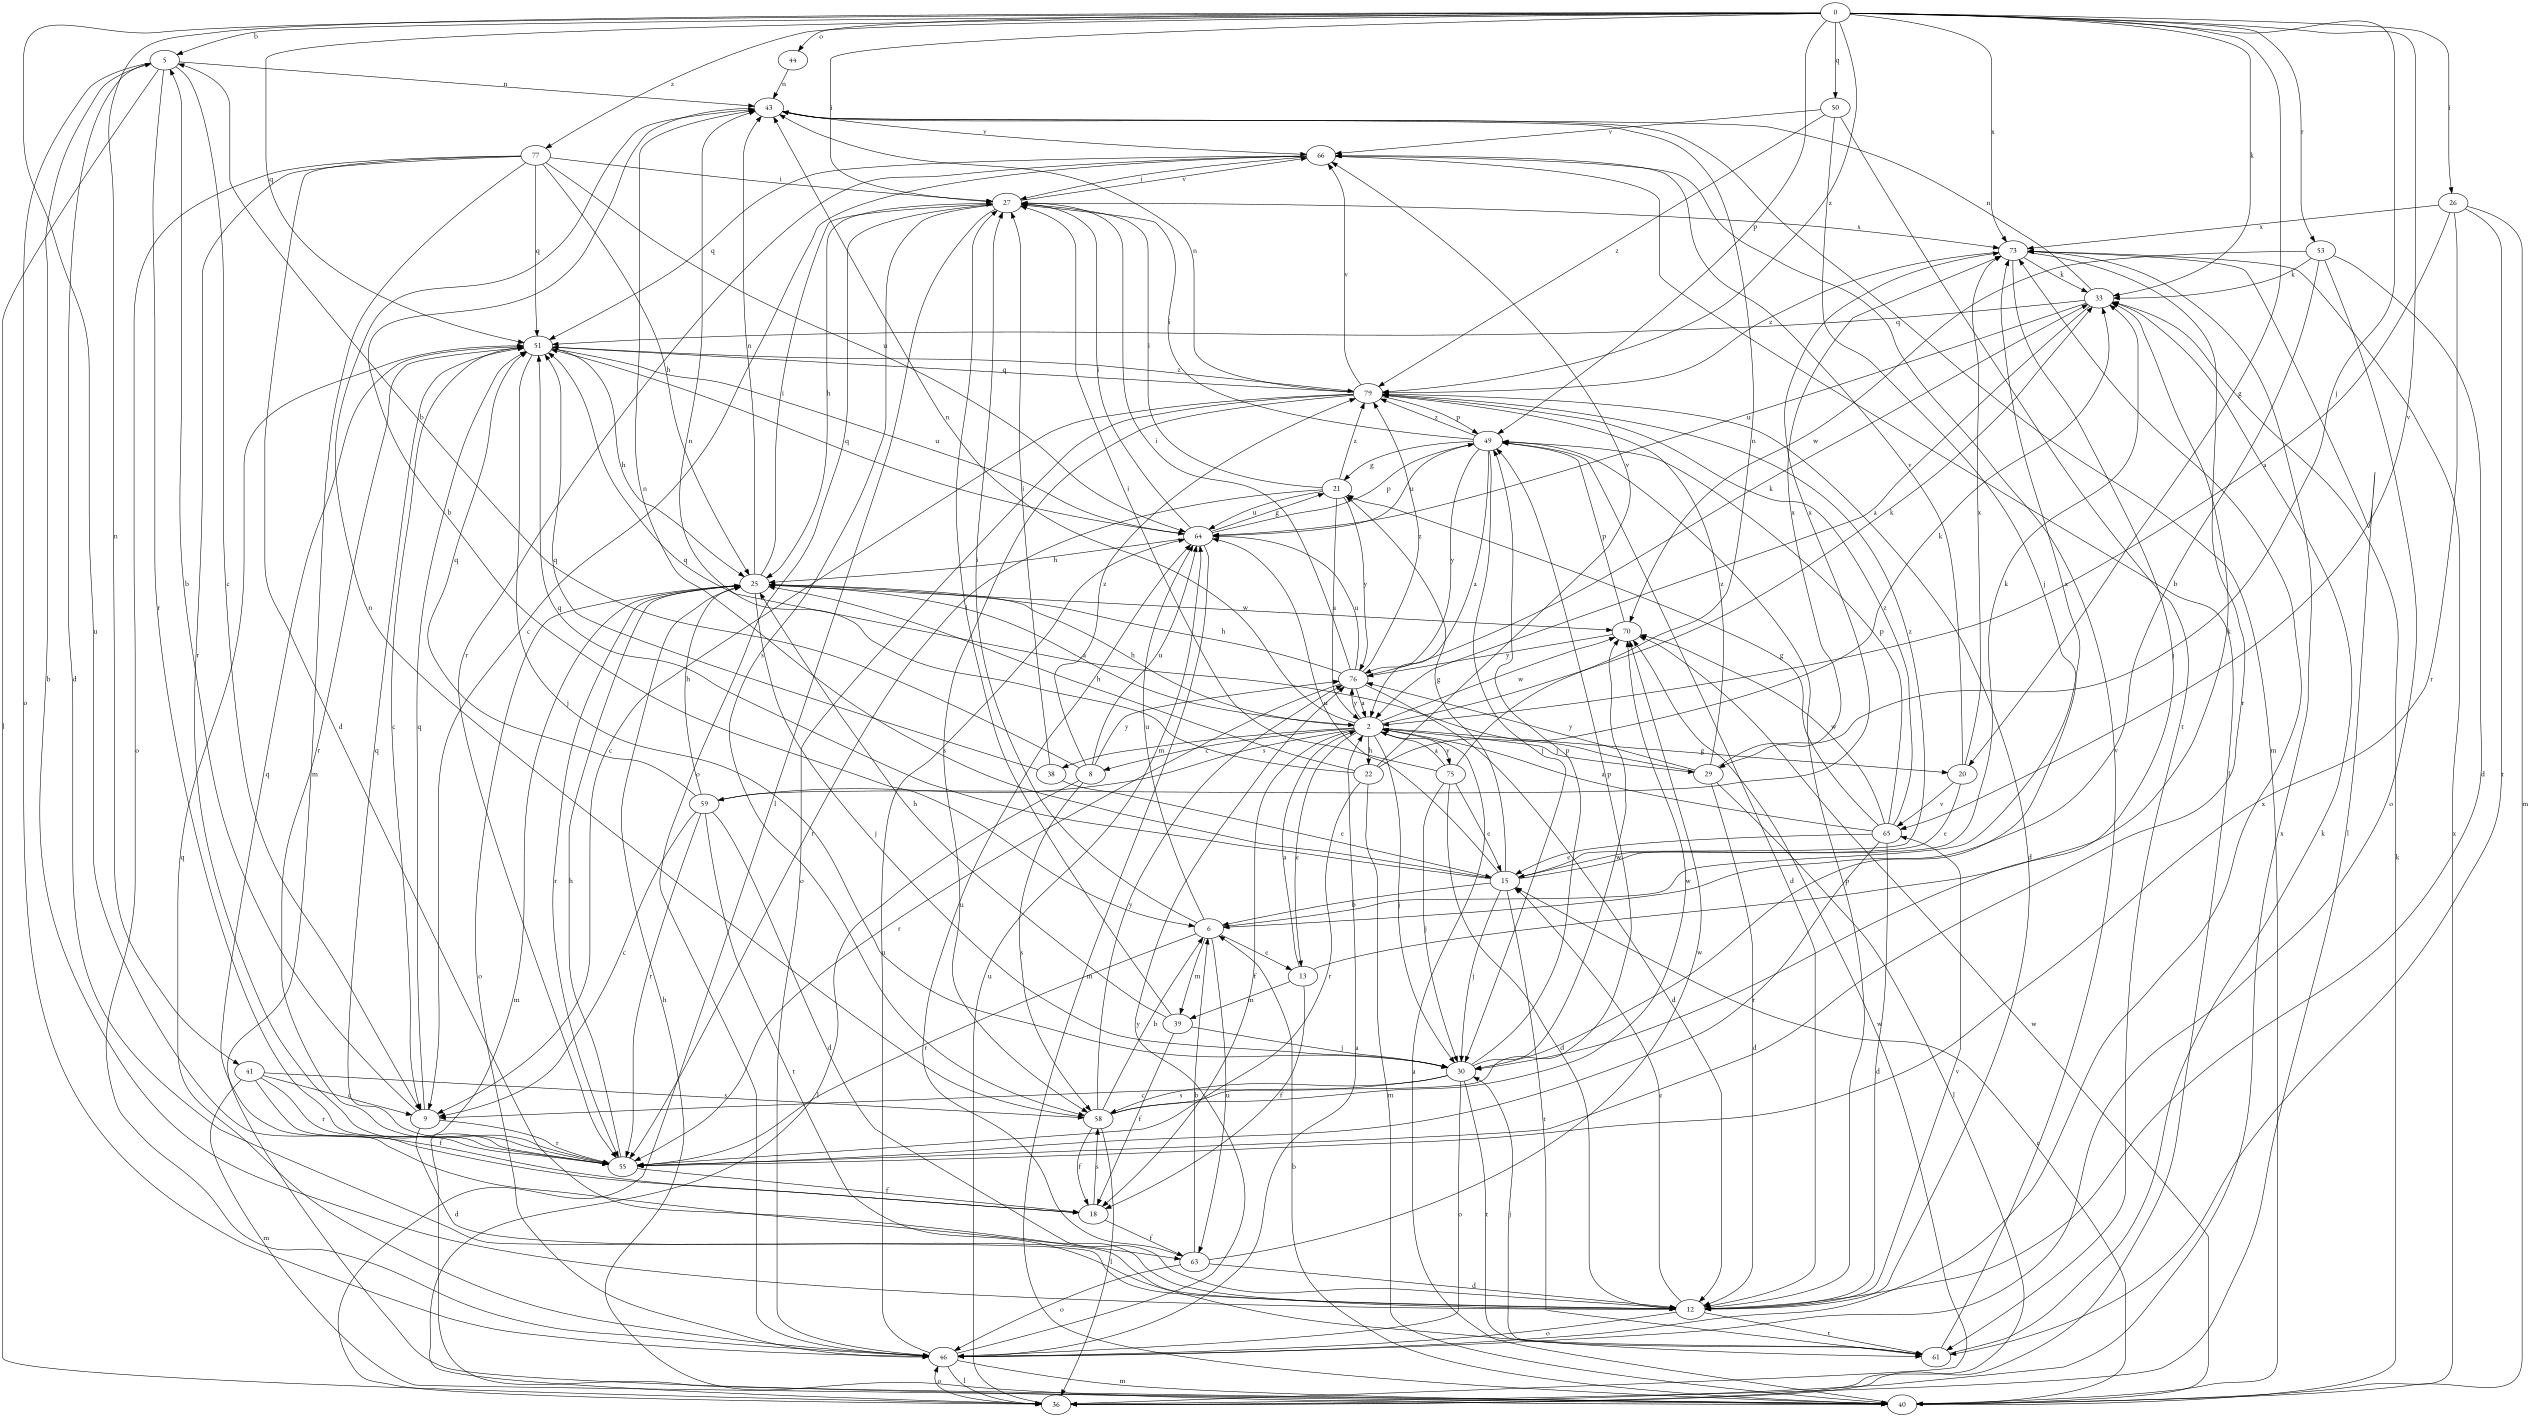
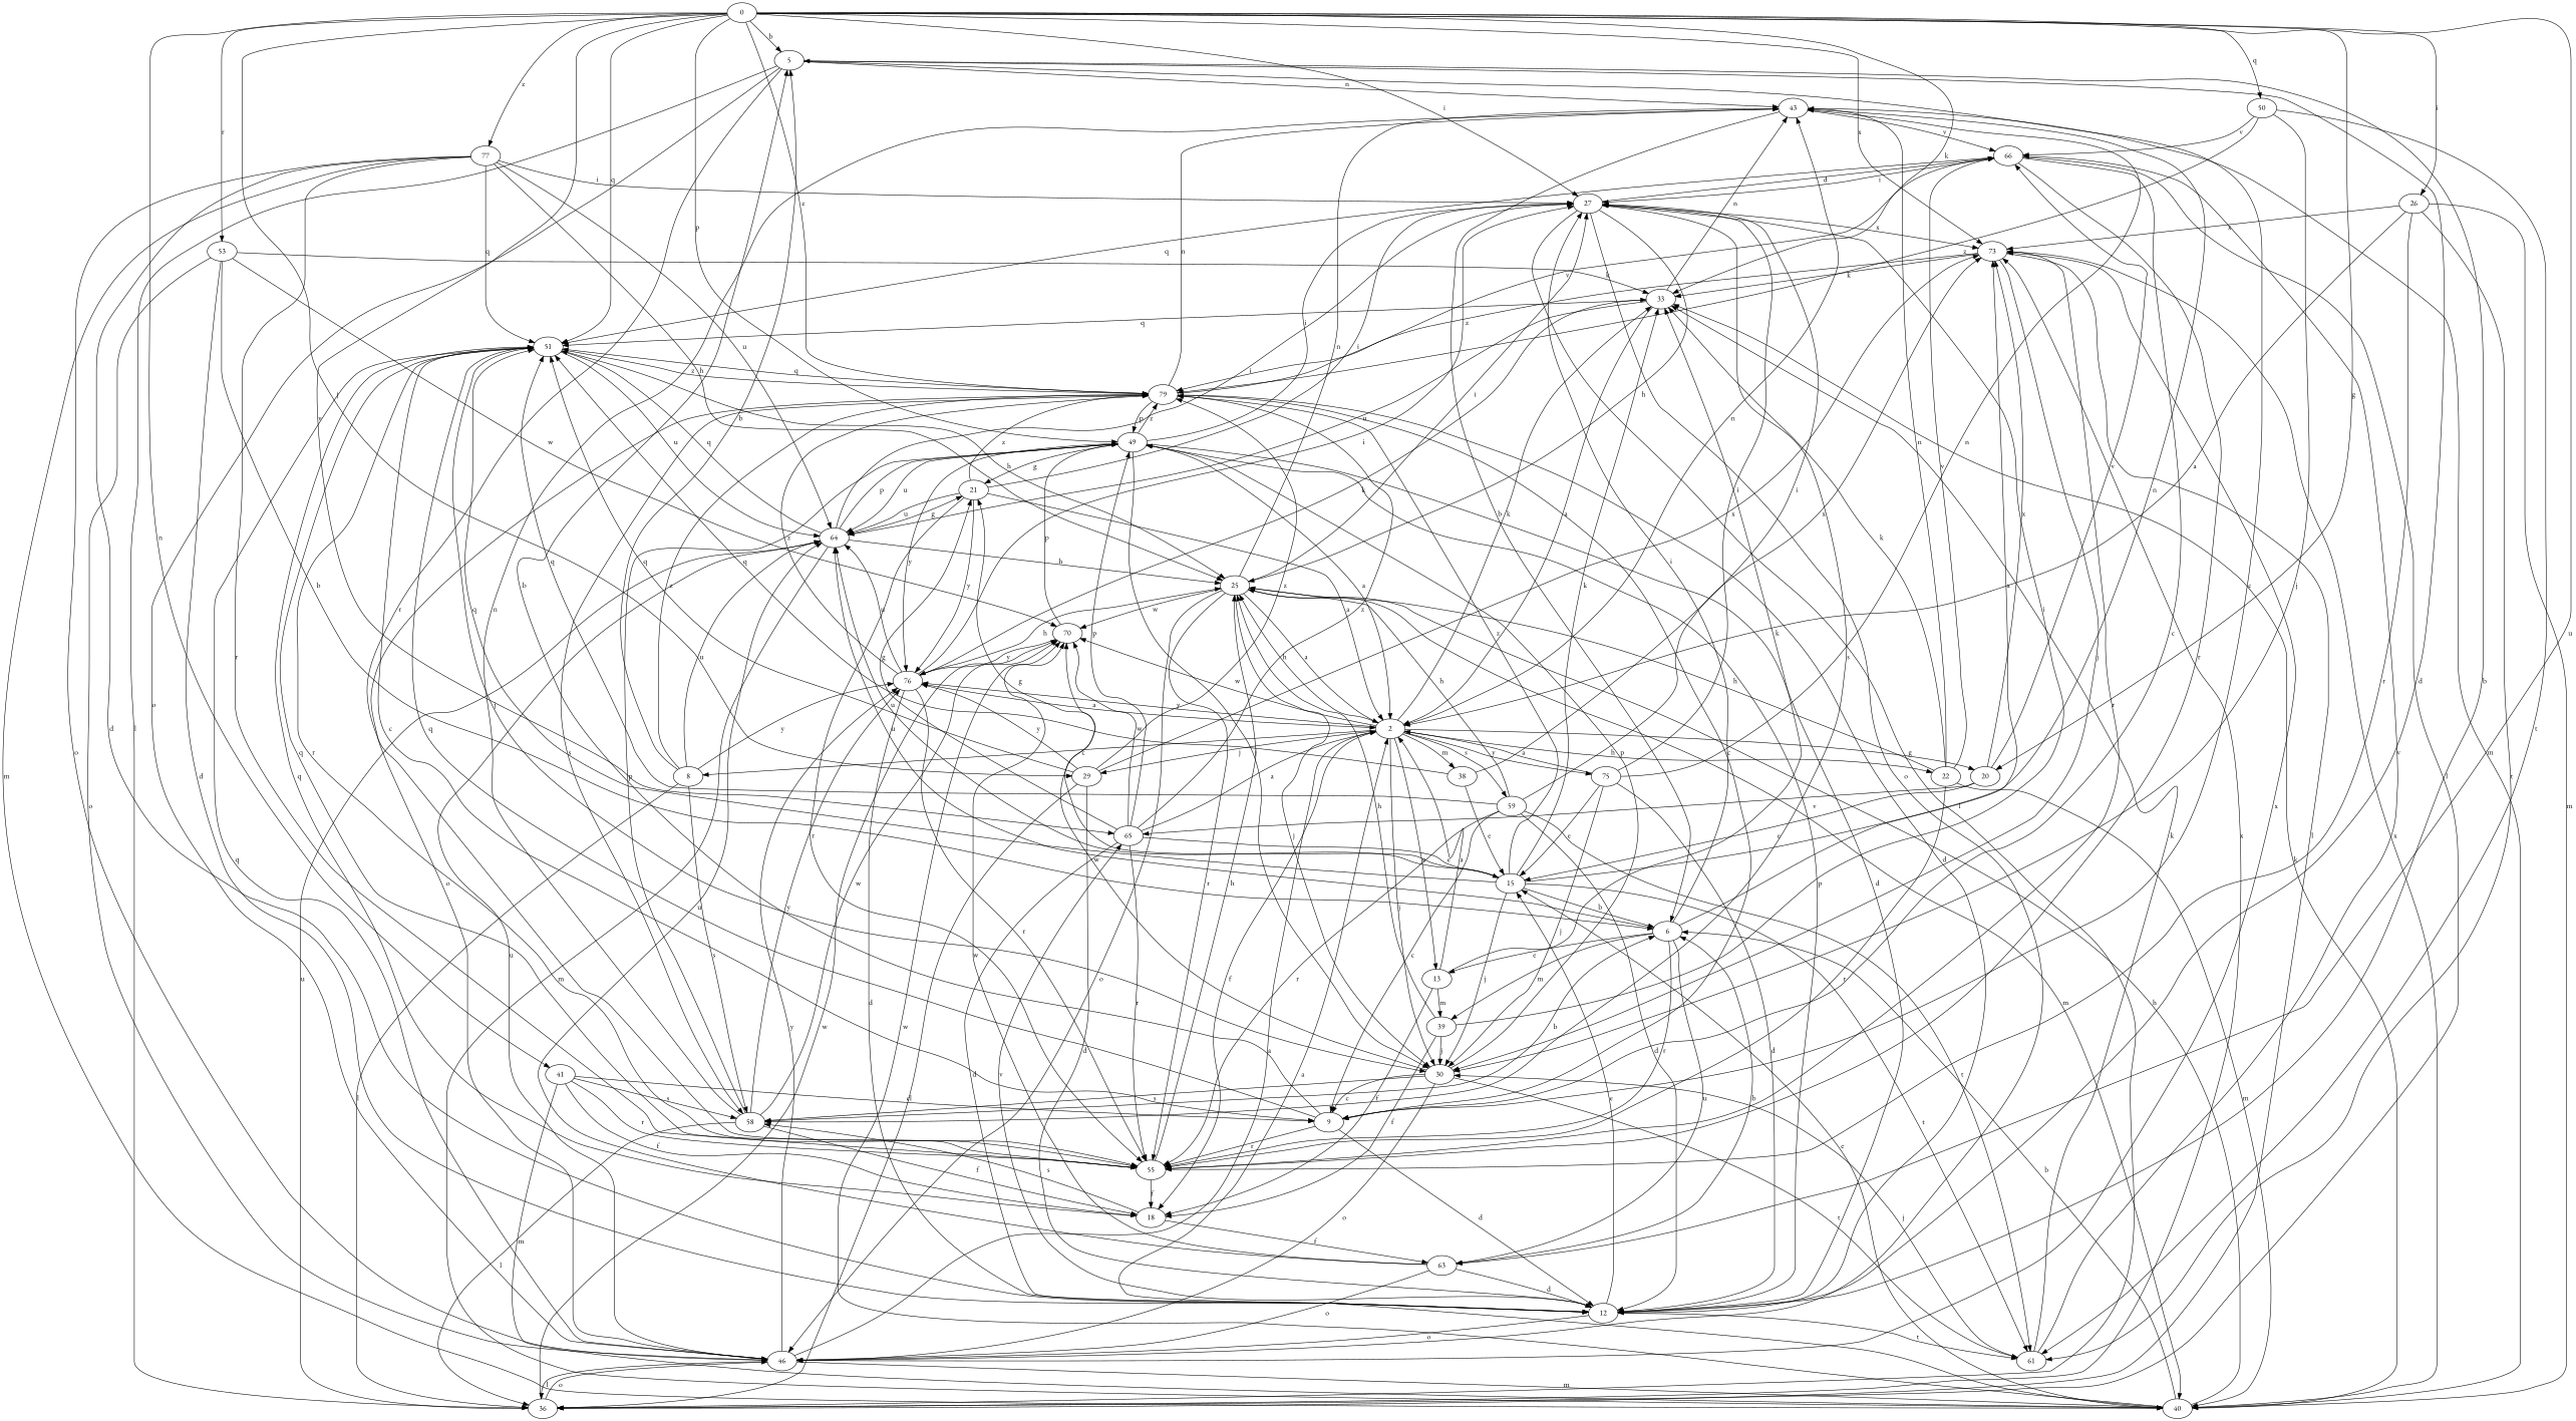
  strict digraph {
    fontname="EB Garamond"
    node [fontname="EB Garamond"]
    edge [fontname="EB Garamond"]
    0
    5
    20
    26
    27
    29
    33
    41
-   44
    49
    50
    51
    53
    63
    65
    73
    77
    79
    43
    9
    12
    36
    46
    55
    15
    66
    2
    61
    40
    25
    58
    76
    64
    18
    30
    21
    70
    6
    8
    13
    22
    38
    n43 [label=59]
    75
    39
    0 -> 5 [label=b]
    0 -> 20 [label=g]
    0 -> 26 [label=i]
    0 -> 27 [label=i]
    0 -> 29 [label=j]
    0 -> 33 [label=k]
    0 -> 41 [label=n]
-   0 -> 44 [label=o]
    0 -> 49 [label=p]
    0 -> 50 [label=q]
    0 -> 51 [label=q]
    0 -> 53 [label=r]
    0 -> 63 [label=u]
    0 -> 65 [label=v]
    0 -> 73 [label=x]
    0 -> 77 [label=z]
    0 -> 79 [label=z]
    5 -> 43 [label=n]
    5 -> 9 [label=c]
    5 -> 12 [label=d]
    5 -> 36 [label=l]
    5 -> 46 [label=o]
    5 -> 55 [label=r]
    20 -> 65 [label=v]
    20 -> 73 [label=x]
    20 -> 15 [label=e]
    20 -> 66 [label=v]
    26 -> 73 [label=x]
    26 -> 55 [label=r]
    26 -> 2 [label=a]
    26 -> 61 [label=t]
    26 -> 40 [label=m]
    27 -> 73 [label=x]
    27 -> 36 [label=l]
    27 -> 46 [label=o]
-   27 -> 66 [label=v]
+   27 -> 66 [label=d]
    27 -> 25 [label=h]
    27 -> 58 [label=s]
    29 -> 51 [label=q]
    29 -> 73 [label=x]
    29 -> 79 [label=z]
    29 -> 12 [label=d]
    29 -> 36 [label=l]
    29 -> 76 [label=y]
    33 -> 51 [label=q]
    33 -> 43 [label=n]
    33 -> 2 [label=a]
    33 -> 64 [label=u]
    41 -> 9 [label=c]
    41 -> 55 [label=r]
    41 -> 40 [label=m]
    41 -> 58 [label=s]
    41 -> 18 [label=f]
-   44 -> 43 [label=n]
    49 -> 27 [label=i]
    49 -> 79 [label=z]
    49 -> 12 [label=d]
    49 -> 2 [label=a]
    49 -> 76 [label=y]
    49 -> 64 [label=u]
    49 -> 30 [label=j]
    49 -> 21 [label=g]
    50 -> 79 [label=z]
    50 -> 66 [label=v]
    50 -> 61 [label=t]
    50 -> 30 [label=j]
    51 -> 79 [label=z]
    51 -> 9 [label=c]
    51 -> 55 [label=r]
    51 -> 25 [label=h]
    51 -> 64 [label=u]
    51 -> 30 [label=j]
    53 -> 33 [label=k]
    53 -> 12 [label=d]
    53 -> 46 [label=o]
    53 -> 70 [label=w]
    53 -> 6 [label=b]
    63 -> 12 [label=d]
    63 -> 46 [label=o]
    63 -> 64 [label=u]
    63 -> 70 [label=w]
    63 -> 6 [label=b]
    65 -> 49 [label=p]
    65 -> 79 [label=z]
    65 -> 12 [label=d]
    65 -> 55 [label=r]
    65 -> 15 [label=e]
    65 -> 2 [label=a]
    65 -> 21 [label=g]
    65 -> 70 [label=w]
    73 -> 33 [label=k]
    73 -> 79 [label=z]
    73 -> 36 [label=l]
    73 -> 55 [label=r]
    73 -> 30 [label=j]
    77 -> 27 [label=i]
    77 -> 51 [label=q]
    77 -> 12 [label=d]
    77 -> 46 [label=o]
    77 -> 55 [label=r]
    77 -> 40 [label=m]
    77 -> 25 [label=h]
    77 -> 64 [label=u]
    79 -> 49 [label=p]
    79 -> 51 [label=q]
    79 -> 43 [label=n]
    79 -> 9 [label=c]
    79 -> 12 [label=d]
    79 -> 46 [label=o]
    79 -> 66 [label=v]
    79 -> 58 [label=s]
    43 -> 66 [label=v]
    43 -> 40 [label=m]
    43 -> 6 [label=b]
    9 -> 5 [label=b]
    9 -> 51 [label=q]
    9 -> 12 [label=d]
    9 -> 55 [label=r]
    12 -> 5 [label=b]
    12 -> 49 [label=p]
    12 -> 65 [label=v]
    12 -> 46 [label=o]
    12 -> 15 [label=e]
    12 -> 61 [label=t]
    36 -> 73 [label=x]
    36 -> 46 [label=o]
    36 -> 64 [label=u]
    36 -> 70 [label=w]
    46 -> 51 [label=q]
    46 -> 73 [label=x]
    46 -> 36 [label=l]
    46 -> 2 [label=a]
    46 -> 40 [label=m]
    46 -> 76 [label=y]
    46 -> 64 [label=u]
    55 -> 51 [label=q]
    55 -> 25 [label=h]
    55 -> 18 [label=f]
    15 -> 33 [label=k]
    15 -> 51 [label=q]
    15 -> 79 [label=z]
    15 -> 43 [label=n]
    15 -> 61 [label=t]
    15 -> 64 [label=u]
    15 -> 30 [label=j]
    15 -> 21 [label=g]
    15 -> 6 [label=b]
    66 -> 27 [label=i]
    66 -> 51 [label=q]
    66 -> 9 [label=c]
    66 -> 36 [label=l]
    66 -> 55 [label=r]
    2 -> 20 [label=g]
    2 -> 29 [label=j]
    2 -> 33 [label=k]
    2 -> 43 [label=n]
    2 -> 25 [label=h]
    2 -> 76 [label=y]
    2 -> 18 [label=f]
    2 -> 30 [label=j]
    2 -> 70 [label=w]
    2 -> 8 [label=c]
    2 -> 13 [label=e]
    2 -> 22 [label=h]
    2 -> 38 [label=m]
    2 -> n43 [label=s]
    2 -> 75 [label=y]
    61 -> 33 [label=k]
    61 -> 66 [label=v]
    61 -> 30 [label=j]
    40 -> 33 [label=k]
    40 -> 73 [label=x]
    40 -> 15 [label=e]
    40 -> 2 [label=a]
    40 -> 25 [label=h]
    40 -> 70 [label=w]
    40 -> 6 [label=b]
    25 -> 27 [label=i]
    25 -> 43 [label=n]
    25 -> 46 [label=o]
    25 -> 55 [label=r]
    25 -> 2 [label=a]
    25 -> 40 [label=m]
    25 -> 30 [label=j]
    25 -> 70 [label=w]
    58 -> 49 [label=p]
    58 -> 43 [label=n]
    58 -> 36 [label=l]
    58 -> 76 [label=y]
    58 -> 18 [label=f]
    58 -> 70 [label=w]
    58 -> 6 [label=b]
    76 -> 27 [label=i]
    76 -> 33 [label=k]
    76 -> 79 [label=z]
    76 -> 12 [label=d]
    76 -> 55 [label=r]
    76 -> 2 [label=a]
    76 -> 25 [label=h]
    76 -> 64 [label=u]
    64 -> 27 [label=i]
    64 -> 49 [label=p]
    64 -> 51 [label=q]
    64 -> 40 [label=m]
    64 -> 25 [label=h]
    64 -> 21 [label=g]
    18 -> 51 [label=q]
    18 -> 63 [label=f]
    18 -> 58 [label=s]
    30 -> 49 [label=p]
    30 -> 9 [label=c]
    30 -> 46 [label=o]
    30 -> 61 [label=t]
    30 -> 58 [label=s]
    30 -> 70 [label=w]
    21 -> 27 [label=i]
    21 -> 79 [label=z]
    21 -> 55 [label=r]
    21 -> 2 [label=a]
    21 -> 76 [label=y]
    21 -> 64 [label=u]
    70 -> 49 [label=p]
    70 -> 76 [label=y]
    6 -> 27 [label=i]
    6 -> 63 [label=u]
    6 -> 73 [label=x]
    6 -> 55 [label=r]
    6 -> 64 [label=u]
    6 -> 13 [label=e]
    6 -> 39 [label=m]
    8 -> 5 [label=b]
    8 -> 79 [label=z]
    8 -> 36 [label=l]
    8 -> 58 [label=s]
    8 -> 76 [label=y]
    8 -> 64 [label=u]
    13 -> 33 [label=k]
    13 -> 2 [label=a]
    13 -> 18 [label=f]
    13 -> 39 [label=m]
    22 -> 33 [label=k]
    22 -> 43 [label=n]
    22 -> 55 [label=r]
    22 -> 66 [label=v]
    22 -> 40 [label=m]
    22 -> 25 [label=h]
    38 -> 27 [label=i]
    38 -> 51 [label=q]
    38 -> 15 [label=e]
    n43 -> 51 [label=q]
    n43 -> 73 [label=x]
    n43 -> 9 [label=c]
    n43 -> 12 [label=d]
    n43 -> 55 [label=r]
    n43 -> 61 [label=t]
    n43 -> 25 [label=h]
    75 -> 27 [label=i]
    75 -> 43 [label=n]
    75 -> 12 [label=d]
    75 -> 15 [label=e]
    75 -> 2 [label=a]
    75 -> 30 [label=j]
    39 -> 27 [label=i]
    39 -> 25 [label=h]
    39 -> 18 [label=f]
    39 -> 30 [label=j]
  }
